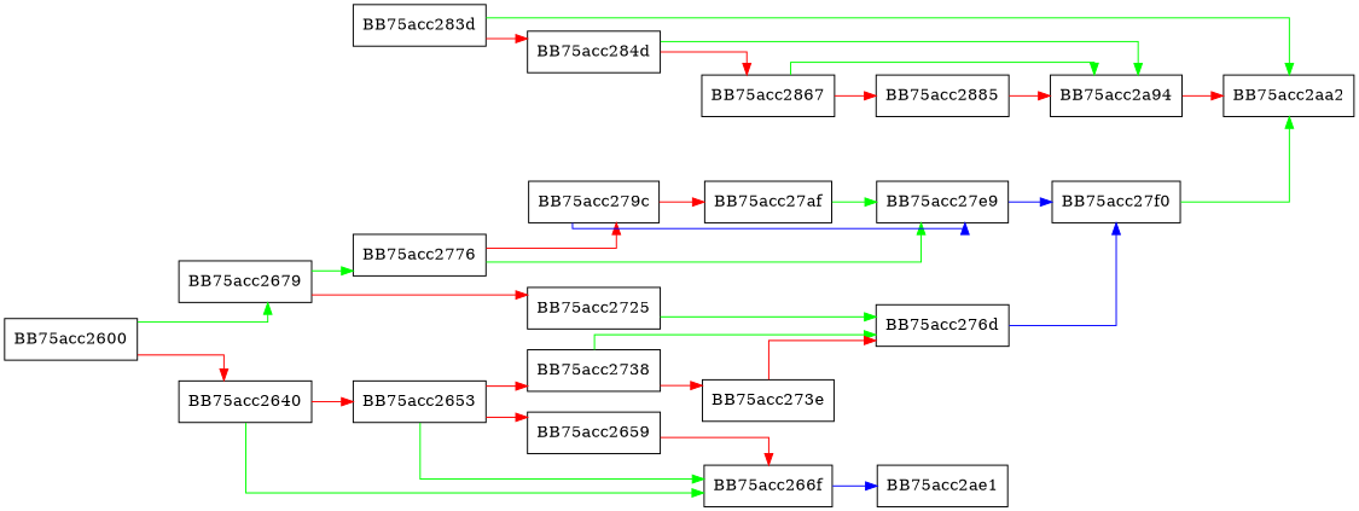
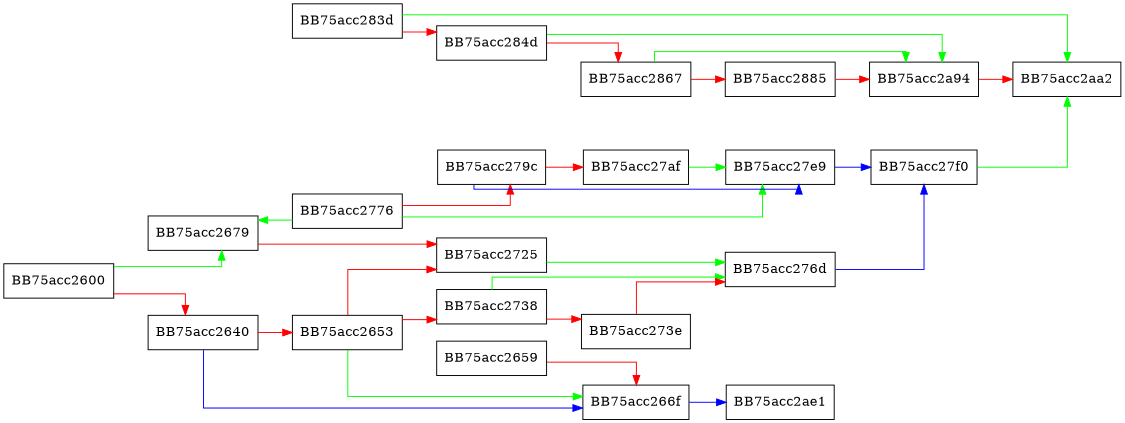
  digraph {
    rankdir=LR
    splines=ortho
    node [shape=box]
    edge [color=red]
    BB75acc2600
    BB75acc2679
    BB75acc2640
    BB75acc2776
    BB75acc2725
    BB75acc266f
    BB75acc2653
    BB75acc27e9
    BB75acc279c
    BB75acc276d
    BB75acc2ae1
    BB75acc2659
    BB75acc2738
    BB75acc27f0
    BB75acc27af
    BB75acc273e
    BB75acc2aa2
    BB75acc283d
    BB75acc284d
    BB75acc2a94
    BB75acc2867
    BB75acc2885
    BB75acc2600 -> BB75acc2679 [color=green]
    BB75acc2600 -> BB75acc2640
-   BB75acc2679 -> BB75acc2776 [color=green]
+   BB75acc2776 -> BB75acc2679 [color=green]
    BB75acc2679 -> BB75acc2725
-   BB75acc2640 -> BB75acc266f [color=green]
+   BB75acc2640 -> BB75acc266f [color=blue]
    BB75acc2640 -> BB75acc2653
    BB75acc2776 -> BB75acc27e9 [color=green]
    BB75acc2776 -> BB75acc279c
    BB75acc2725 -> BB75acc276d [color=green]
    BB75acc266f -> BB75acc2ae1 [color=blue]
    BB75acc2653 -> BB75acc266f [color=green]
-   BB75acc2653 -> BB75acc2659
+   BB75acc2653 -> BB75acc2725
    BB75acc2653 -> BB75acc2738
    BB75acc27e9 -> BB75acc27f0 [color=blue]
    BB75acc279c -> BB75acc27e9 [color=blue]
    BB75acc279c -> BB75acc27af
    BB75acc276d -> BB75acc27f0 [color=blue]
    BB75acc2659 -> BB75acc266f
    BB75acc2738 -> BB75acc276d [color=green]
    BB75acc2738 -> BB75acc273e
    BB75acc27f0 -> BB75acc2aa2 [color=green]
    BB75acc27af -> BB75acc27e9 [color=green]
    BB75acc273e -> BB75acc276d
    BB75acc283d -> BB75acc2aa2 [color=green]
    BB75acc283d -> BB75acc284d
    BB75acc284d -> BB75acc2a94 [color=green]
    BB75acc284d -> BB75acc2867
    BB75acc2a94 -> BB75acc2aa2
    BB75acc2867 -> BB75acc2a94 [color=green]
    BB75acc2867 -> BB75acc2885
    BB75acc2885 -> BB75acc2a94
  }
